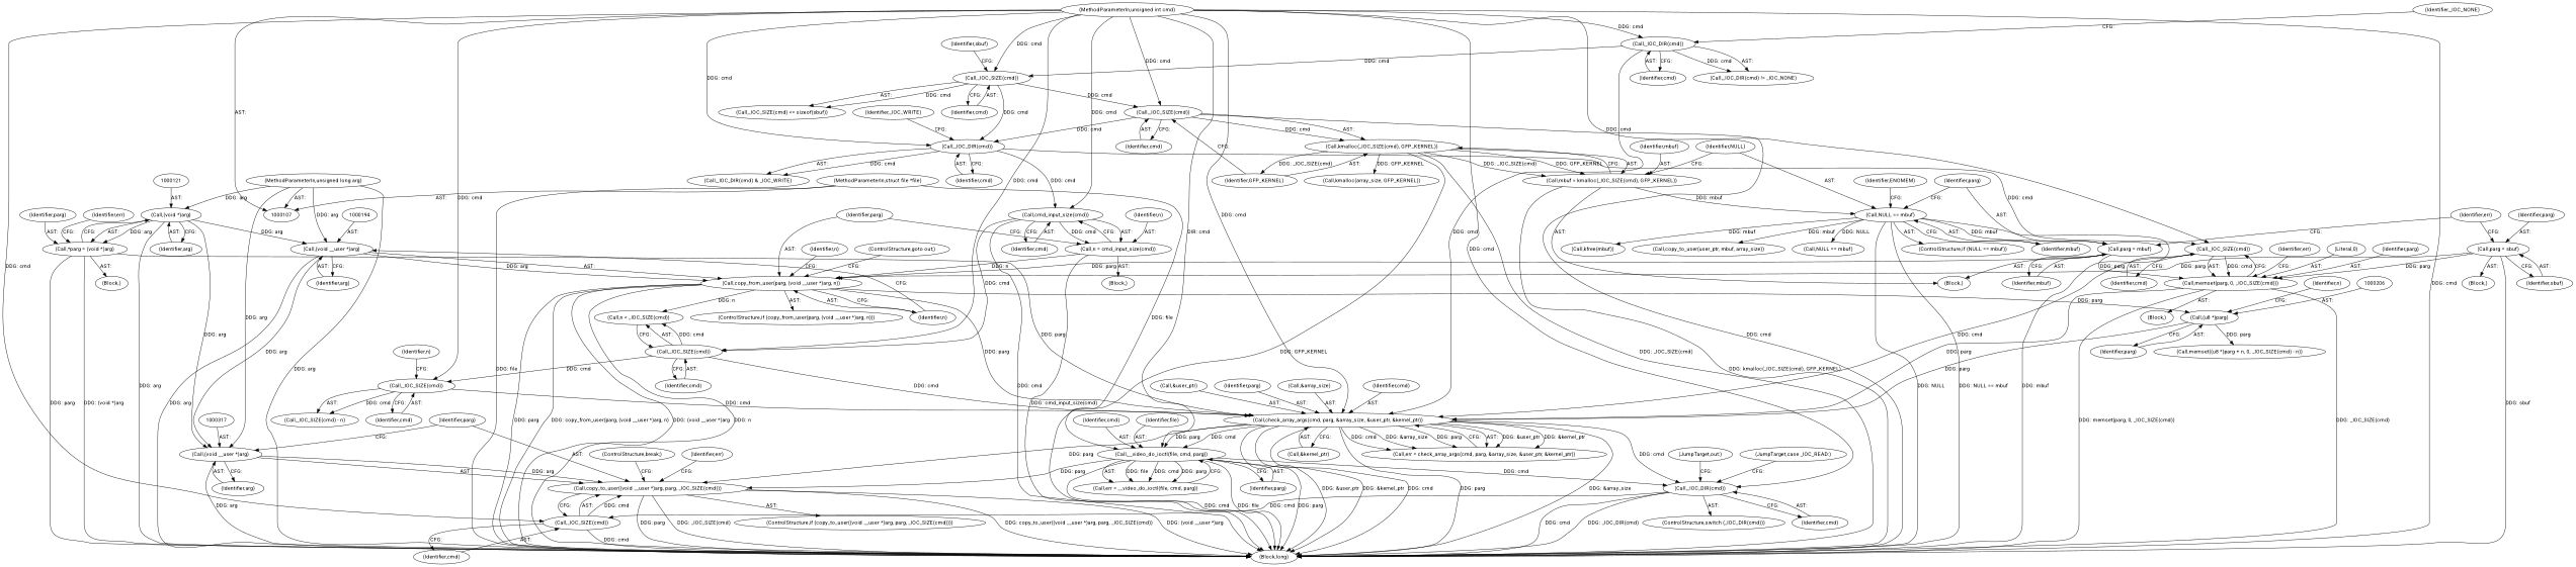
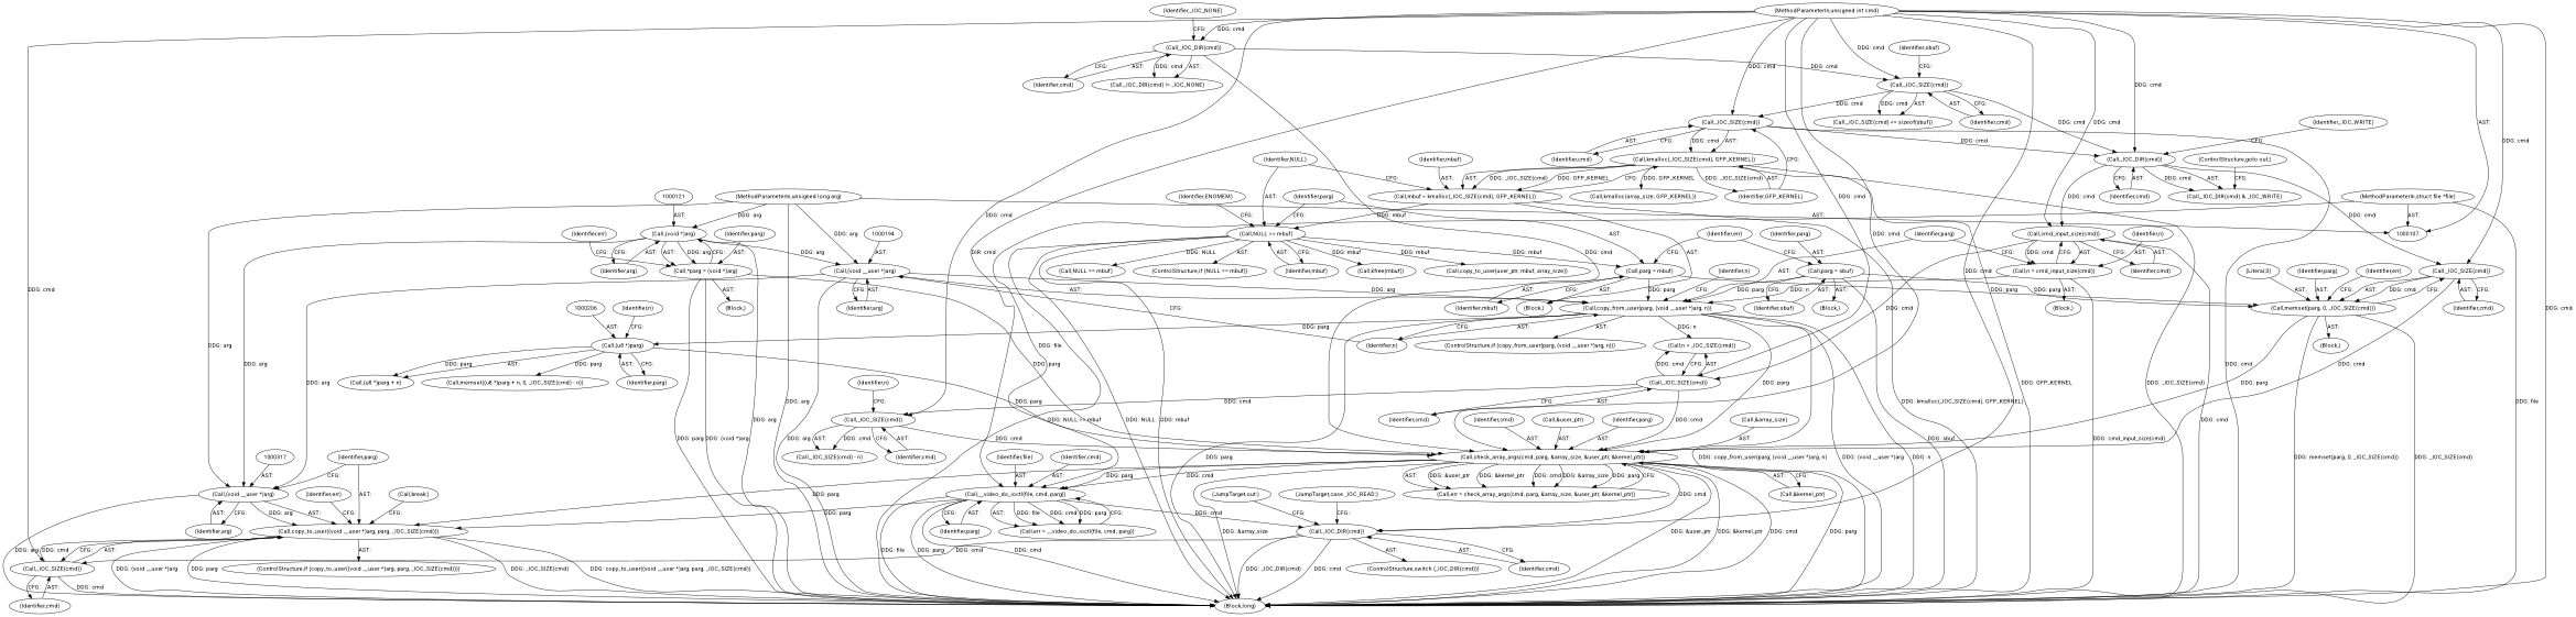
  digraph {
    fontname=Roboto
    node [fontname=Roboto]
    edge [fontname=Roboto]
    n1 [label="(Call,copy_to_user((void __user *)arg, parg, _IOC_SIZE(cmd)))"]
    n2 [label="(Call,_IOC_SIZE(cmd))"]
    n3 [label="(ControlStructure,if (copy_to_user((void __user *)arg, parg, _IOC_SIZE(cmd))))"]
    n4 [label="(Block,long)"]
    n5 [label="(Identifier,cmd)"]
    n6 [label="(Call,(void __user *)arg)"]
    n7 [label="(Identifier,arg)"]
    n8 [label="(Call,(void __user *)arg)"]
    n9 [label="(Call,copy_from_user(parg, (void __user *)arg, n))"]
    n10 [label="(Identifier,arg)"]
    n11 [label="(Call,check_array_args(cmd, parg, &array_size, &user_ptr, &kernel_ptr))"]
    n12 [label="(Call,n < _IOC_SIZE(cmd))"]
    n13 [label="(Call,(u8 *)parg)"]
    n14 [label="(Identifier,n)"]
    n15 [label="(ControlStructure,if (copy_from_user(parg, (void __user *)arg, n)))"]
    n16 [label="(Call,(void *)arg)"]
    n17 [label="(Call,*parg = (void *)arg)"]
    n18 [label="(Identifier,arg)"]
    n19 [label="(Block,)"]
    n20 [label="(MethodParameterIn,unsigned long arg)"]
    1000107
    n22 [label="(Call,__video_do_ioctl(file, cmd, parg))"]
    n23 [label="(Call,_IOC_DIR(cmd))"]
    n24 [label="(Call,&kernel_ptr)"]
    n25 [label="(Call,err = check_array_args(cmd, parg, &array_size, &user_ptr, &kernel_ptr))"]
    n26 [label="(Identifier,parg)"]
    n27 [label="(Call,err = __video_do_ioctl(file, cmd, parg))"]
    n28 [label="(Identifier,cmd)"]
    n29 [label="(ControlStructure,switch (_IOC_DIR(cmd)))"]
    n30 [label="(Call,_IOC_DIR(cmd))"]
    n31 [label="(Call,_IOC_SIZE(cmd))"]
    n32 [label="(Identifier,cmd)"]
    n33 [label="(Call,_IOC_DIR(cmd) != _IOC_NONE)"]
    n34 [label="(Call,_IOC_DIR(cmd))"]
    n35 [label="(Call,_IOC_SIZE(cmd))"]
    n36 [label="(Identifier,cmd)"]
    n37 [label="(Call,_IOC_SIZE(cmd) <= sizeof(sbuf))"]
    n38 [label="(MethodParameterIn,unsigned int cmd)"]
    n39 [label="(Call,_IOC_SIZE(cmd))"]
    n40 [label="(Call,_IOC_SIZE(cmd))"]
    n41 [label="(Call,cmd_input_size(cmd))"]
    n42 [label="(Call,_IOC_SIZE(cmd))"]
    n43 [label="(Identifier,cmd)"]
    n44 [label="(Call,_IOC_SIZE(cmd) - n)"]
    n45 [label="(Identifier,cmd)"]
    n46 [label="(Call,n = cmd_input_size(cmd))"]
    n47 [label="(Identifier,cmd)"]
    n48 [label="(Call,_IOC_DIR(cmd) & _IOC_WRITE)"]
    n49 [label="(Identifier,cmd)"]
    n50 [label="(Call,kmalloc(_IOC_SIZE(cmd), GFP_KERNEL))"]
    n51 [label="(Identifier,cmd)"]
    n52 [label="(Call,memset(parg, 0, _IOC_SIZE(cmd)))"]
    n53 [label="(Identifier,cmd)"]
    n54 [label="(Block,)"]
    n55 [label="(Call,mbuf = kmalloc(_IOC_SIZE(cmd), GFP_KERNEL))"]
    n56 [label="(Identifier,GFP_KERNEL)"]
    n57 [label="(Call,kmalloc(array_size, GFP_KERNEL))"]
    n58 [label="(Block,)"]
    n59 [label="(Call,parg = sbuf)"]
    n60 [label="(Identifier,sbuf)"]
    n61 [label="(Block,)"]
    n62 [label="(Call,parg = mbuf)"]
    n63 [label="(Block,)"]
    n64 [label="(Identifier,mbuf)"]
    n65 [label="(Call,NULL == mbuf)"]
    n66 [label="(Call,NULL == mbuf)"]
    n67 [label="(ControlStructure,if (NULL == mbuf))"]
    n68 [label="(Identifier,mbuf)"]
    n69 [label="(Call,kfree(mbuf))"]
    n70 [label="(Call,copy_to_user(user_ptr, mbuf, array_size))"]
+   n71 [label="(Call,(u8 *)parg + n)"]
    n72 [label="(Identifier,parg)"]
    n73 [label="(Call,memset((u8 *)parg + n, 0, _IOC_SIZE(cmd) - n))"]
    n74 [label="(MethodParameterIn,struct file *file)"]
    n75 [label="(Identifier,parg)"]
    n76 [label="(Identifier,err)"]
    n77 [label="(Call,&array_size)"]
    n78 [label="(Identifier,cmd)"]
    n79 [label="(Identifier,cmd)"]
    n80 [label="(Identifier,sbuf)"]
    n81 [label="(Identifier,err)"]
    n82 [label="(JumpTarget,case _IOC_READ:)"]
    n83 [label="(Identifier,parg)"]
-   n84 [label="(ControlStructure,break;)"]
+   n84 [label="(Call,break;)"]
    n85 [label="(Identifier,_IOC_NONE)"]
    n86 [label="(Identifier,parg)"]
    n87 [label="(Identifier,err)"]
    n88 [label="(JumpTarget,out:)"]
    n89 [label="(Identifier,parg)"]
    n90 [label="(Call,&user_ptr)"]
    n91 [label="(Identifier,n)"]
    n92 [label="(Identifier,file)"]
    n93 [label="(Literal,0)"]
    n94 [label="(Identifier,ENOMEM)"]
    n95 [label="(Identifier,n)"]
    n96 [label="(ControlStructure,goto out;)"]
    n97 [label="(Identifier,parg)"]
    n98 [label="(Identifier,mbuf)"]
    n99 [label="(Identifier,n)"]
    n100 [label="(Identifier,_IOC_WRITE)"]
    n101 [label="(Identifier,err)"]
    n102 [label="(Identifier,n)"]
    n103 [label="(Identifier,parg)"]
    n104 [label="(Identifier,parg)"]
    n105 [label="(Identifier,NULL)"]
    1000317
    1000194
    1000121
    1000206
    n1 -> n2 [label="CFG: "]
    n1 -> n3 [label="AST: "]
    n1 -> n4 [label="DDG: copy_to_user((void __user *)arg, parg, _IOC_SIZE(cmd))"]
    n1 -> n4 [label="DDG: (void __user *)arg"]
    n1 -> n4 [label="DDG: parg"]
    n1 -> n4 [label="DDG: _IOC_SIZE(cmd)"]
    n2 -> n1 [label="AST: "]
    n2 -> n1 [label="DDG: cmd"]
    n2 -> n4 [label="DDG: cmd"]
    n2 -> n5 [label="CFG: "]
    n5 -> n2 [label="AST: "]
    n6 -> n1 [label="AST: "]
    n6 -> n1 [label="DDG: arg"]
    n6 -> n4 [label="DDG: arg"]
    n6 -> n7 [label="CFG: "]
    n7 -> n6 [label="AST: "]
    n8 -> n4 [label="DDG: arg"]
    n8 -> n6 [label="DDG: arg"]
    n8 -> n9 [label="AST: "]
    n8 -> n9 [label="DDG: arg"]
    n8 -> n10 [label="CFG: "]
    n9 -> n4 [label="DDG: copy_from_user(parg, (void __user *)arg, n)"]
    n9 -> n4 [label="DDG: (void __user *)arg"]
    n9 -> n4 [label="DDG: n"]
    n9 -> n4 [label="DDG: parg"]
    n9 -> n11 [label="DDG: parg"]
    n9 -> n12 [label="DDG: n"]
    n9 -> n13 [label="DDG: parg"]
    n9 -> n14 [label="CFG: "]
    n9 -> n15 [label="AST: "]
    n10 -> n8 [label="AST: "]
    n11 -> n1 [label="DDG: parg"]
    n11 -> n4 [label="DDG: parg"]
    n11 -> n4 [label="DDG: &array_size"]
    n11 -> n4 [label="DDG: &user_ptr"]
    n11 -> n4 [label="DDG: &kernel_ptr"]
    n11 -> n4 [label="DDG: cmd"]
    n11 -> n22 [label="DDG: cmd"]
    n11 -> n22 [label="DDG: parg"]
    n11 -> n23 [label="DDG: cmd"]
    n11 -> n24 [label="CFG: "]
    n11 -> n25 [label="AST: "]
    n11 -> n25 [label="DDG: &user_ptr"]
    n11 -> n25 [label="DDG: &kernel_ptr"]
    n11 -> n25 [label="DDG: cmd"]
    n11 -> n25 [label="DDG: &array_size"]
    n11 -> n25 [label="DDG: parg"]
    n12 -> n40 [label="CFG: "]
    n13 -> n11 [label="DDG: parg"]
+   n13 -> n71 [label="AST: "]
+   n13 -> n71 [label="DDG: parg"]
    n13 -> n72 [label="CFG: "]
    n13 -> n73 [label="DDG: parg"]
    n14 -> n8 [label="CFG: "]
    n14 -> n9 [label="AST: "]
    n16 -> n4 [label="DDG: arg"]
    n16 -> n6 [label="DDG: arg"]
    n16 -> n8 [label="DDG: arg"]
    n16 -> n17 [label="AST: "]
    n16 -> n17 [label="DDG: arg"]
    n16 -> n18 [label="CFG: "]
    n17 -> n4 [label="DDG: (void *)arg"]
    n17 -> n4 [label="DDG: parg"]
    n17 -> n11 [label="DDG: parg"]
    n17 -> n16 [label="CFG: "]
    n17 -> n19 [label="AST: "]
    n18 -> n16 [label="AST: "]
    n20 -> n4 [label="DDG: arg"]
    n20 -> n6 [label="DDG: arg"]
    n20 -> n8 [label="DDG: arg"]
    n20 -> n16 [label="DDG: arg"]
    n20 -> 1000107 [label="AST: "]
    n22 -> n1 [label="DDG: parg"]
    n22 -> n4 [label="DDG: cmd"]
    n22 -> n4 [label="DDG: file"]
    n22 -> n4 [label="DDG: parg"]
    n22 -> n23 [label="DDG: cmd"]
    n22 -> n26 [label="CFG: "]
    n22 -> n27 [label="AST: "]
    n22 -> n27 [label="DDG: file"]
    n22 -> n27 [label="DDG: cmd"]
    n22 -> n27 [label="DDG: parg"]
    n23 -> n2 [label="DDG: cmd"]
    n23 -> n4 [label="DDG: _IOC_DIR(cmd)"]
    n23 -> n4 [label="DDG: cmd"]
    n23 -> n28 [label="CFG: "]
    n23 -> n29 [label="AST: "]
    n24 -> n11 [label="AST: "]
    n25 -> n11 [label="CFG: "]
    n26 -> n22 [label="AST: "]
    n27 -> n22 [label="CFG: "]
    n28 -> n23 [label="AST: "]
    n30 -> n11 [label="DDG: cmd"]
    n30 -> n31 [label="DDG: cmd"]
    n30 -> n32 [label="CFG: "]
    n30 -> n33 [label="AST: "]
    n30 -> n33 [label="DDG: cmd"]
    n31 -> n34 [label="DDG: cmd"]
    n31 -> n35 [label="DDG: cmd"]
    n31 -> n36 [label="CFG: "]
    n31 -> n37 [label="AST: "]
    n31 -> n37 [label="DDG: cmd"]
    n32 -> n30 [label="AST: "]
    n34 -> n41 [label="DDG: cmd"]
    n34 -> n42 [label="DDG: cmd"]
    n34 -> n48 [label="AST: "]
    n34 -> n48 [label="DDG: cmd"]
    n34 -> n49 [label="CFG: "]
    n35 -> n4 [label="DDG: cmd"]
    n35 -> n34 [label="DDG: cmd"]
    n35 -> n50 [label="AST: "]
    n35 -> n50 [label="DDG: cmd"]
    n35 -> n51 [label="CFG: "]
    n36 -> n31 [label="AST: "]
    n38 -> n2 [label="DDG: cmd"]
    n38 -> n4 [label="DDG: cmd"]
    n38 -> n11 [label="DDG: cmd"]
    n38 -> 1000107 [label="AST: "]
    n38 -> n22 [label="DIR: cmd"]
    n38 -> n23 [label="DDG: cmd"]
    n38 -> n30 [label="DDG: cmd"]
    n38 -> n31 [label="DDG: cmd"]
    n38 -> n34 [label="DDG: cmd"]
    n38 -> n35 [label="DDG: cmd"]
    n38 -> n39 [label="DDG: cmd"]
    n38 -> n40 [label="DDG: cmd"]
    n38 -> n41 [label="DDG: cmd"]
    n38 -> n42 [label="DDG: cmd"]
    n39 -> n11 [label="DDG: cmd"]
    n39 -> n43 [label="CFG: "]
    n39 -> n44 [label="AST: "]
    n39 -> n44 [label="DDG: cmd"]
    n40 -> n11 [label="DDG: cmd"]
    n40 -> n12 [label="AST: "]
    n40 -> n12 [label="DDG: cmd"]
    n40 -> n39 [label="DDG: cmd"]
    n40 -> n45 [label="CFG: "]
    n41 -> n4 [label="DDG: cmd"]
    n41 -> n40 [label="DDG: cmd"]
    n41 -> n46 [label="AST: "]
    n41 -> n46 [label="DDG: cmd"]
    n41 -> n47 [label="CFG: "]
    n42 -> n11 [label="DDG: cmd"]
    n42 -> n52 [label="AST: "]
    n42 -> n52 [label="DDG: cmd"]
    n42 -> n53 [label="CFG: "]
    n43 -> n39 [label="AST: "]
    n45 -> n40 [label="AST: "]
    n46 -> n4 [label="DDG: cmd_input_size(cmd)"]
    n46 -> n9 [label="DDG: n"]
    n46 -> n41 [label="CFG: "]
    n46 -> n54 [label="AST: "]
    n47 -> n41 [label="AST: "]
    n49 -> n34 [label="AST: "]
    n50 -> n4 [label="DDG: GFP_KERNEL"]
    n50 -> n4 [label="DDG: _IOC_SIZE(cmd)"]
    n50 -> n55 [label="AST: "]
    n50 -> n55 [label="DDG: _IOC_SIZE(cmd)"]
    n50 -> n55 [label="DDG: GFP_KERNEL"]
    n50 -> n56 [label="DDG: _IOC_SIZE(cmd)"]
    n50 -> n57 [label="DDG: GFP_KERNEL"]
    n51 -> n35 [label="AST: "]
    n52 -> n4 [label="DDG: memset(parg, 0, _IOC_SIZE(cmd))"]
    n52 -> n4 [label="DDG: _IOC_SIZE(cmd)"]
    n52 -> n11 [label="DDG: parg"]
    n52 -> n42 [label="CFG: "]
    n52 -> n58 [label="AST: "]
    n53 -> n42 [label="AST: "]
    n55 -> n4 [label="DDG: kmalloc(_IOC_SIZE(cmd), GFP_KERNEL)"]
    n55 -> n50 [label="CFG: "]
    n55 -> n63 [label="AST: "]
    n55 -> n65 [label="DDG: mbuf"]
    n56 -> n35 [label="CFG: "]
    n56 -> n50 [label="AST: "]
    n59 -> n4 [label="DDG: sbuf"]
    n59 -> n9 [label="DDG: parg"]
    n59 -> n52 [label="DDG: parg"]
    n59 -> n60 [label="CFG: "]
    n59 -> n61 [label="AST: "]
    n60 -> n59 [label="AST: "]
    n62 -> n9 [label="DDG: parg"]
    n62 -> n52 [label="DDG: parg"]
    n62 -> n63 [label="AST: "]
    n62 -> n64 [label="CFG: "]
    n64 -> n62 [label="AST: "]
    n65 -> n4 [label="DDG: mbuf"]
    n65 -> n4 [label="DDG: NULL == mbuf"]
    n65 -> n4 [label="DDG: NULL"]
    n65 -> n62 [label="DDG: mbuf"]
    n65 -> n66 [label="DDG: NULL"]
    n65 -> n67 [label="AST: "]
    n65 -> n68 [label="CFG: "]
    n65 -> n69 [label="DDG: mbuf"]
    n65 -> n70 [label="DDG: mbuf"]
    n68 -> n65 [label="AST: "]
    n72 -> n13 [label="AST: "]
    n74 -> n4 [label="DDG: file"]
    n74 -> 1000107 [label="AST: "]
    n74 -> n22 [label="DDG: file"]
    n75 -> n11 [label="AST: "]
    n76 -> n59 [label="CFG: "]
    n76 -> n62 [label="CFG: "]
    n77 -> n11 [label="AST: "]
    n78 -> n22 [label="AST: "]
    n79 -> n11 [label="AST: "]
    n80 -> n31 [label="CFG: "]
    n81 -> n52 [label="CFG: "]
    n82 -> n23 [label="CFG: "]
    n83 -> n1 [label="AST: "]
    n83 -> n6 [label="CFG: "]
    n84 -> n1 [label="CFG: "]
    n85 -> n30 [label="CFG: "]
    n86 -> n59 [label="AST: "]
    n87 -> n17 [label="CFG: "]
    n88 -> n23 [label="CFG: "]
    n89 -> n9 [label="AST: "]
    n89 -> n46 [label="CFG: "]
    n90 -> n11 [label="AST: "]
    n91 -> n46 [label="AST: "]
    n92 -> n22 [label="AST: "]
    n93 -> n52 [label="AST: "]
    n94 -> n65 [label="CFG: "]
    n95 -> n9 [label="CFG: "]
-   n96 -> n9 [label="CFG: "]
+   n96 -> n48 [label="CFG: "]
    n97 -> n17 [label="AST: "]
    n98 -> n55 [label="AST: "]
    n99 -> n13 [label="CFG: "]
    n100 -> n34 [label="CFG: "]
    n101 -> n1 [label="CFG: "]
    n102 -> n39 [label="CFG: "]
    n103 -> n52 [label="AST: "]
    n104 -> n62 [label="AST: "]
    n104 -> n65 [label="CFG: "]
    n105 -> n55 [label="CFG: "]
    n105 -> n65 [label="AST: "]
    1000317 -> n6 [label="AST: "]
    1000194 -> n8 [label="AST: "]
    1000121 -> n16 [label="AST: "]
    1000206 -> n13 [label="AST: "]
  }
